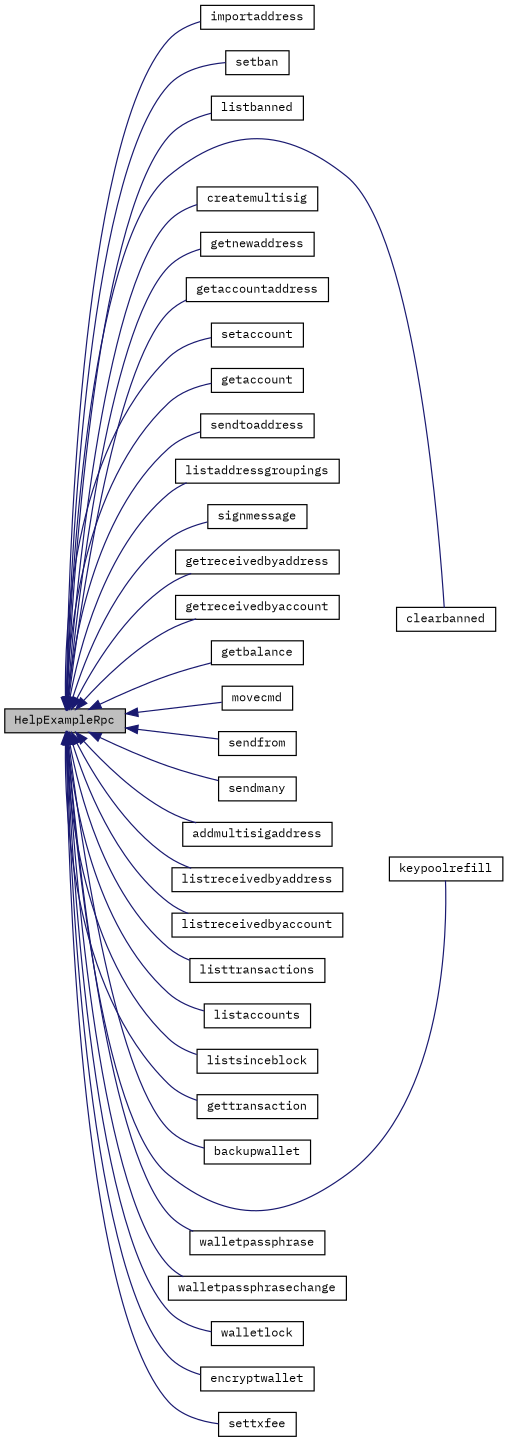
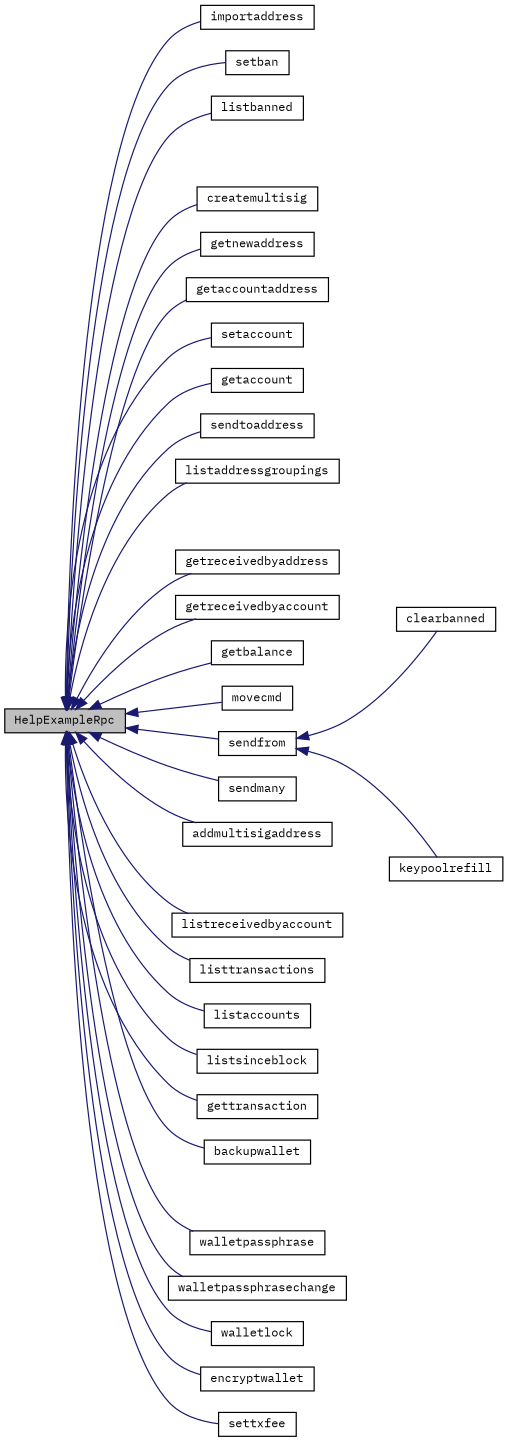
  digraph {
    fontname="IBM Plex Mono"
    rankdir=LR
    node [color=black fillcolor=white fontname="IBM Plex Mono" fontsize=10 shape=record style=filled]
    edge [color=midnightblue dir=back fontname="IBM Plex Mono" fontsize=10 labelfontname=Helvetica labelfontsize=10 style=solid]
    n1 [fillcolor=grey75 fontcolor=black height=0.2 label=HelpExampleRpc width=0.4]
    n2 [height=0.2 label=importaddress width=0.4]
    n3 [height=0.2 label=setban width=0.4]
    n4 [height=0.2 label=listbanned width=0.4]
    n5 [height=0.2 label=clearbanned width=0.4]
    n6 [height=0.2 label=createmultisig width=0.4]
    n7 [height=0.2 label=getnewaddress width=0.4]
    n8 [height=0.2 label=getaccountaddress width=0.4]
    n9 [height=0.2 label=setaccount width=0.4]
    n10 [height=0.2 label=getaccount width=0.4]
    n11 [height=0.2 label=sendtoaddress width=0.4]
    n12 [height=0.2 label=listaddressgroupings width=0.4]
-   n13 [height=0.2 label=signmessage width=0.4]
    n14 [height=0.2 label=getreceivedbyaddress width=0.4]
    n15 [height=0.2 label=getreceivedbyaccount width=0.4]
    n16 [height=0.2 label=getbalance width=0.4]
    n17 [height=0.2 label=movecmd width=0.4]
    n18 [height=0.2 label=sendfrom width=0.4]
    n19 [height=0.2 label=sendmany width=0.4]
    n20 [height=0.2 label=addmultisigaddress width=0.4]
-   n21 [height=0.2 label=listreceivedbyaddress width=0.4]
    n22 [height=0.2 label=listreceivedbyaccount width=0.4]
    n23 [height=0.2 label=listtransactions width=0.4]
    n24 [height=0.2 label=listaccounts width=0.4]
    n25 [height=0.2 label=listsinceblock width=0.4]
    n26 [height=0.2 label=gettransaction width=0.4]
    n27 [height=0.2 label=backupwallet width=0.4]
    n28 [height=0.2 label=keypoolrefill width=0.4]
    n29 [height=0.2 label=walletpassphrase width=0.4]
    n30 [height=0.2 label=walletpassphrasechange width=0.4]
    n31 [height=0.2 label=walletlock width=0.4]
    n32 [height=0.2 label=encryptwallet width=0.4]
    n33 [height=0.2 label=settxfee width=0.4]
    n1 -> n2
    n1 -> n3
    n1 -> n4
-   n1 -> n5
+   n18 -> n5
    n1 -> n6
    n1 -> n7
    n1 -> n8
    n1 -> n9
    n1 -> n10
    n1 -> n11
    n1 -> n12
-   n1 -> n13
    n1 -> n14
    n1 -> n15
    n1 -> n16
    n1 -> n17
    n1 -> n18
    n1 -> n19
    n1 -> n20
-   n1 -> n21
    n1 -> n22
    n1 -> n23
    n1 -> n24
    n1 -> n25
    n1 -> n26
    n1 -> n27
-   n1 -> n28
+   n18 -> n28
    n1 -> n29
    n1 -> n30
    n1 -> n31
    n1 -> n32
    n1 -> n33
  }
